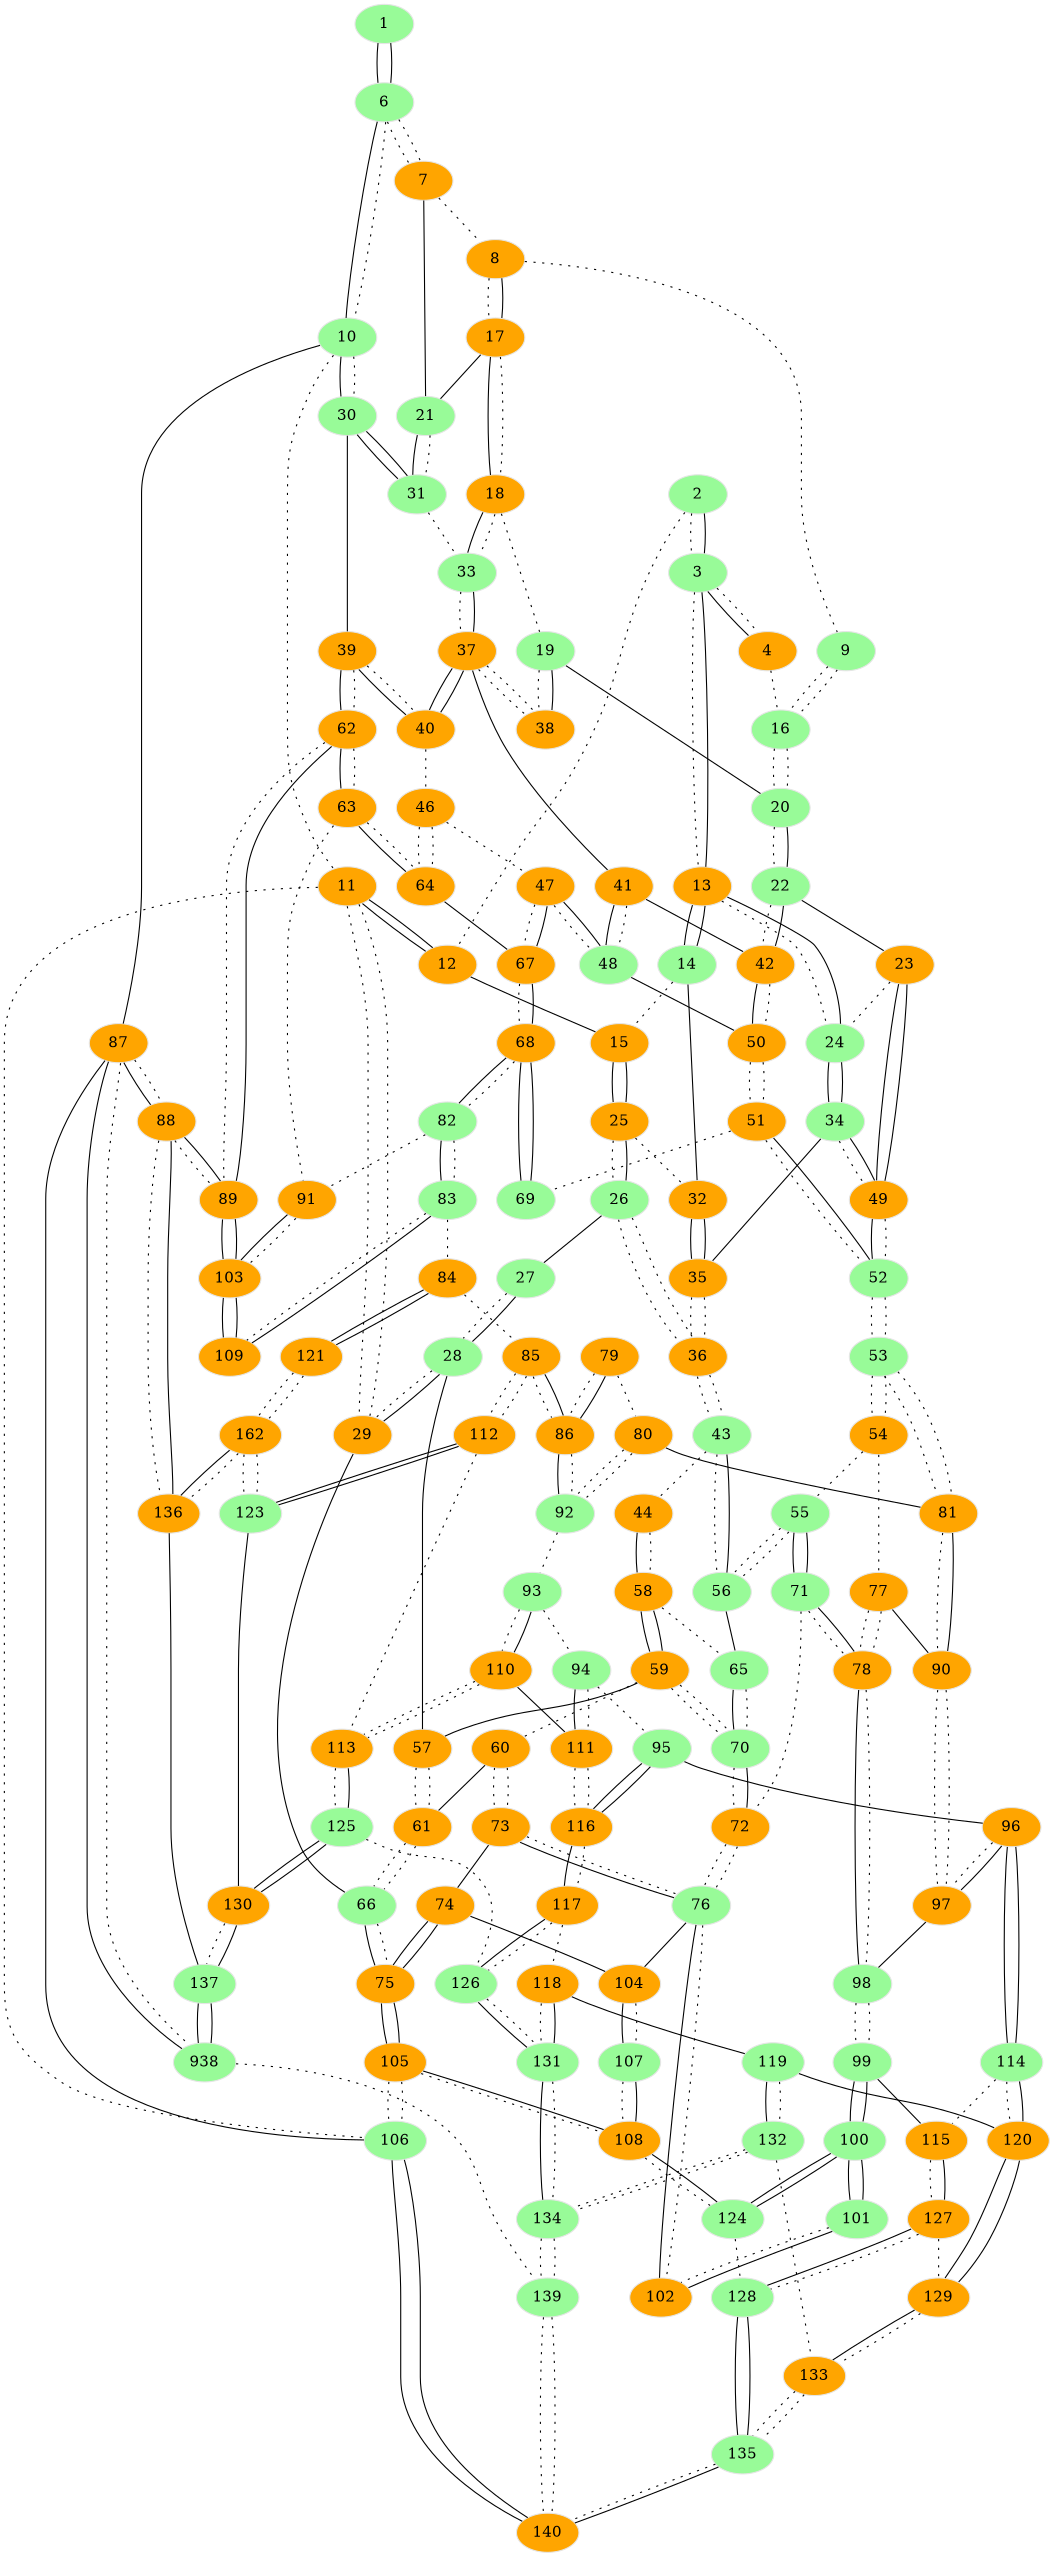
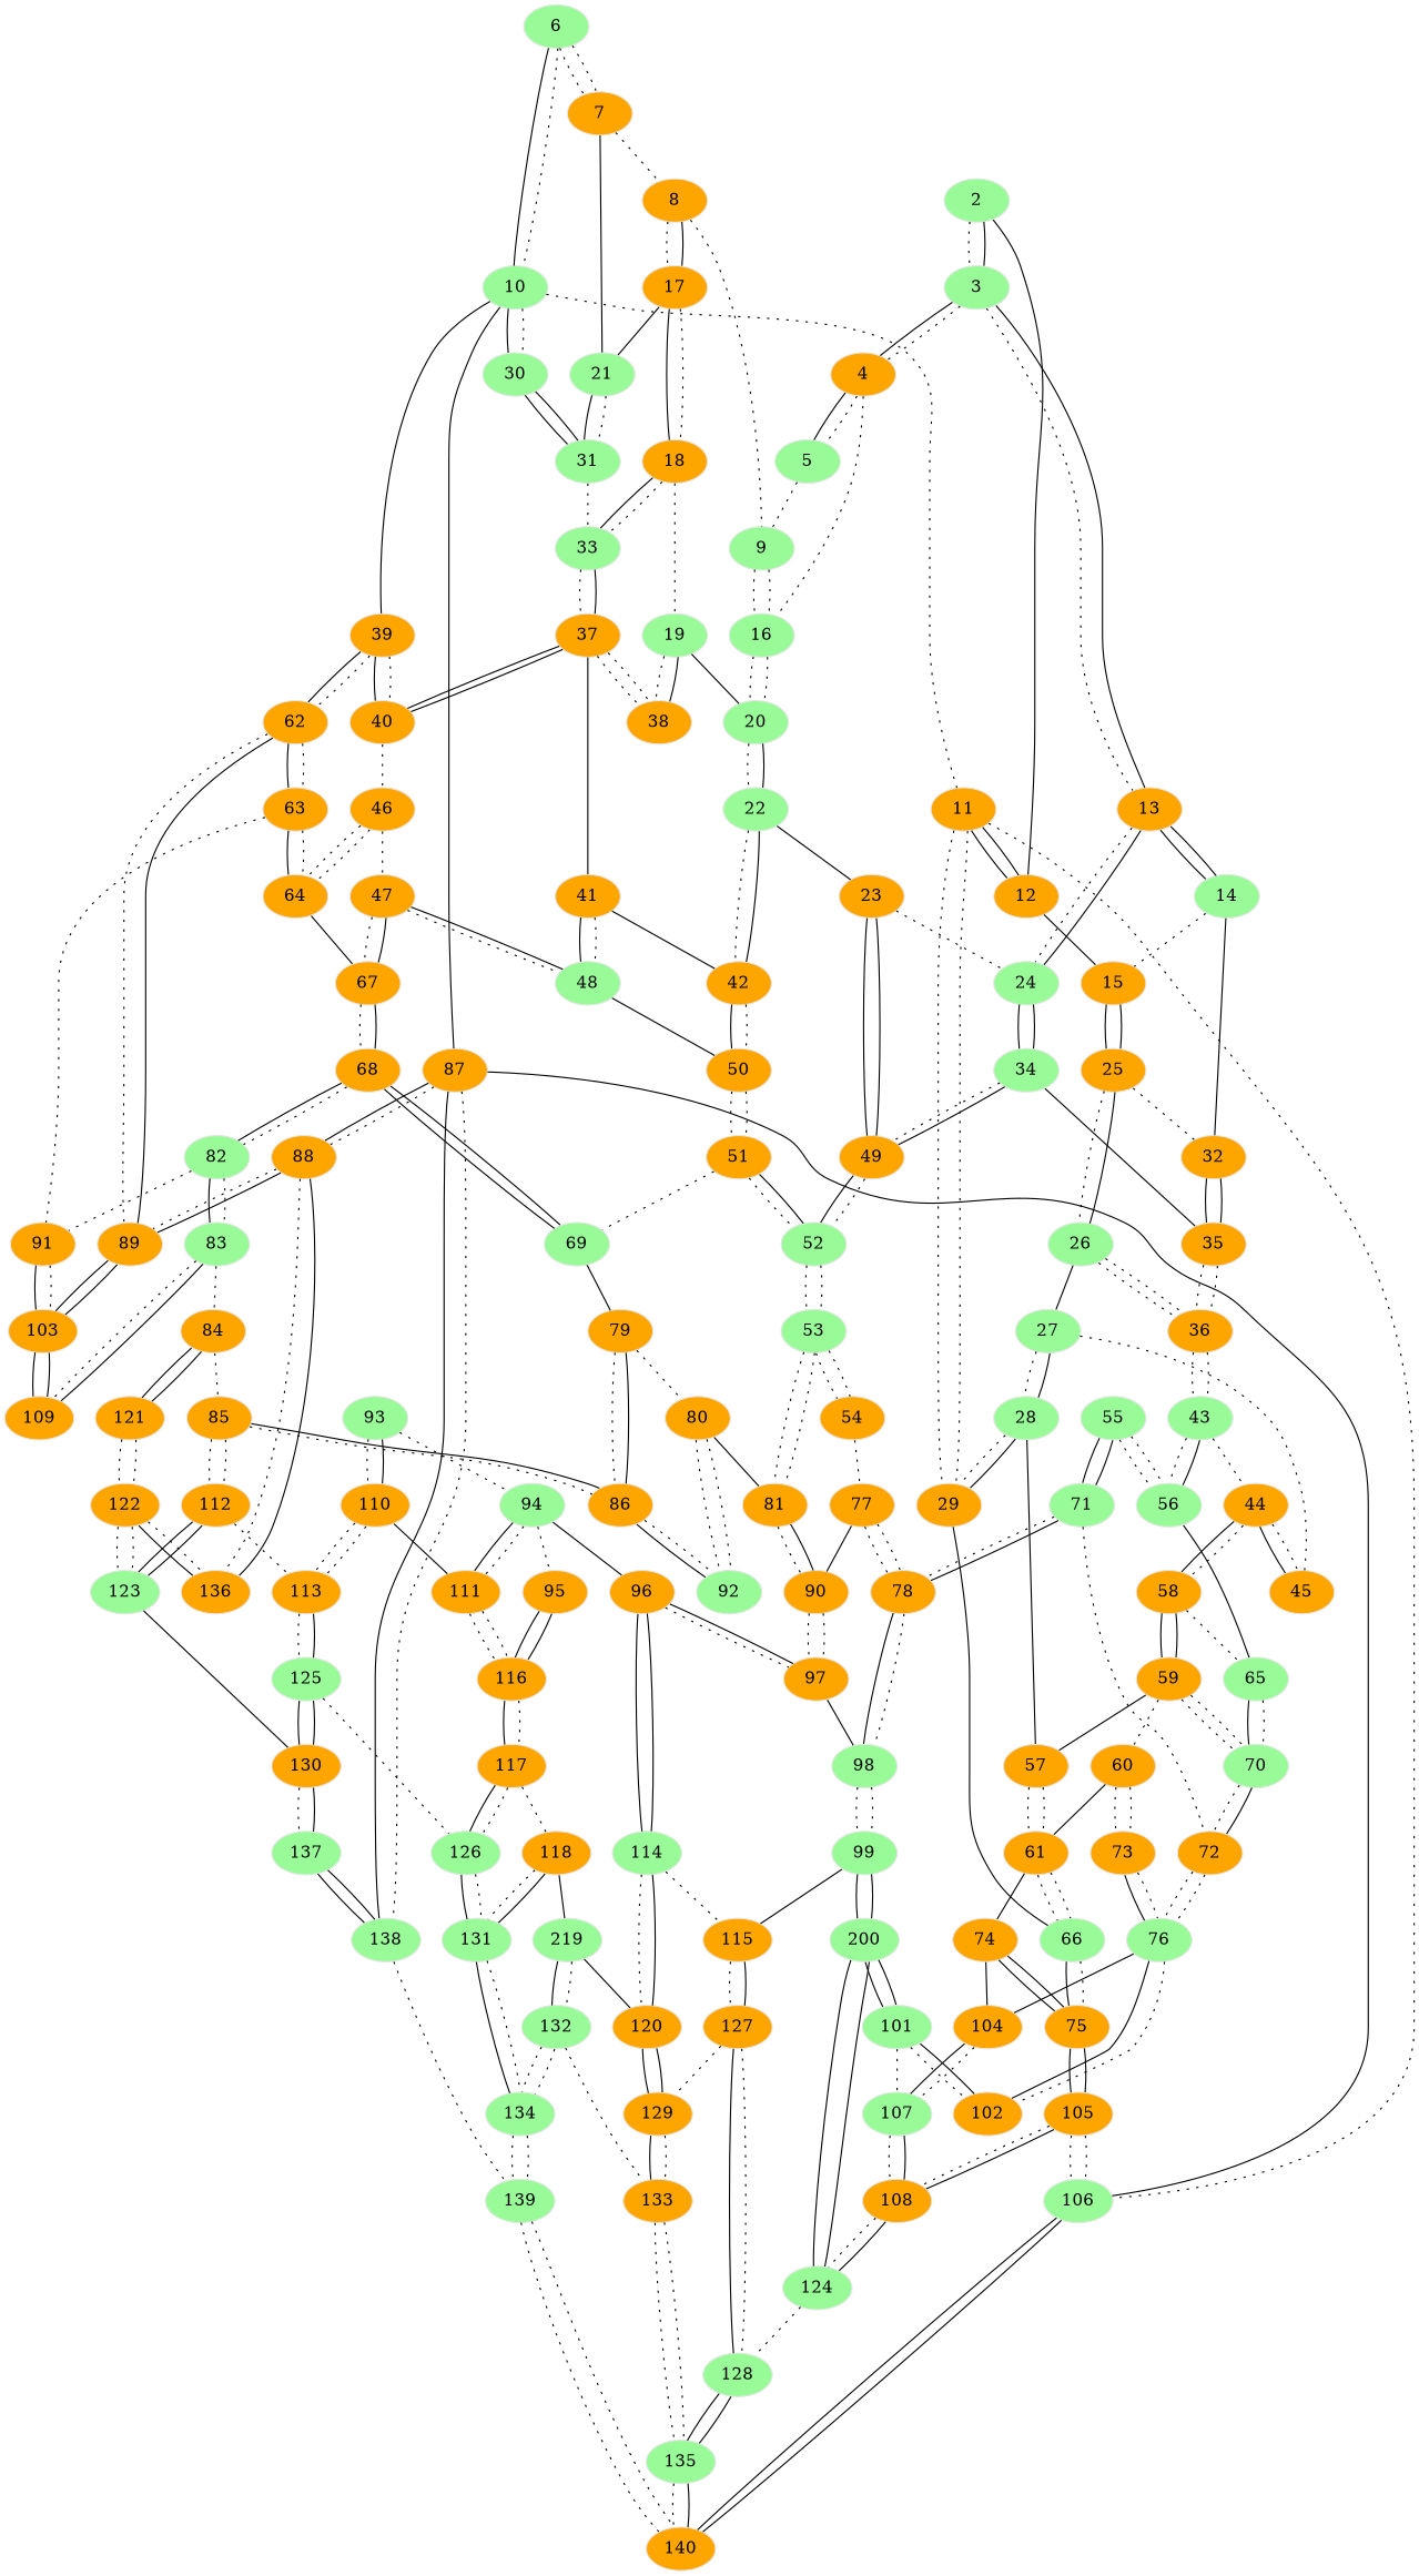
  graph {
    node [color=gray90 fillcolor=orange style=filled]
    edge [style=dotted]
-   1 [fillcolor=palegreen]
    6 [fillcolor=palegreen]
    2 [fillcolor=palegreen]
    3 [fillcolor=palegreen]
    12
    7
    10 [fillcolor=palegreen]
    4
    13
    15
+   5 [fillcolor=palegreen]
    16 [fillcolor=palegreen]
    14 [fillcolor=palegreen]
    24 [fillcolor=palegreen]
    9 [fillcolor=palegreen]
    20 [fillcolor=palegreen]
    8
    21 [fillcolor=palegreen]
    11
    30 [fillcolor=palegreen]
    87
    17
    31 [fillcolor=palegreen]
    18
    29
    106 [fillcolor=palegreen]
    39
    88
-   138 [fillcolor=palegreen label=938]
+   138 [fillcolor=palegreen]
    66 [fillcolor=palegreen]
    140
    25
    32
    34 [fillcolor=palegreen]
    35
    26 [fillcolor=palegreen]
    22 [fillcolor=palegreen]
    19 [fillcolor=palegreen]
    33 [fillcolor=palegreen]
    38
    37
    23
    42
    49
    50
    52 [fillcolor=palegreen]
    27 [fillcolor=palegreen]
    36
    28 [fillcolor=palegreen]
+   45
    43 [fillcolor=palegreen]
    57
    61
    75
    40
    62
    41
    44
    56 [fillcolor=palegreen]
    46
    48 [fillcolor=palegreen]
    63
    89
    47
    64
    51
    58
    65 [fillcolor=palegreen]
    59
    67
    68
    53 [fillcolor=palegreen]
    69 [fillcolor=palegreen]
    79
    54
    81
    55 [fillcolor=palegreen]
    77
    90
    71 [fillcolor=palegreen]
    78
    72
    70 [fillcolor=palegreen]
    60
    73
    76 [fillcolor=palegreen]
    74
    91
    103
    105
    82 [fillcolor=palegreen]
    83 [fillcolor=palegreen]
    80
    86
    98 [fillcolor=palegreen]
    104
    102
    107 [fillcolor=palegreen]
    108
    97
    99 [fillcolor=palegreen]
    92 [fillcolor=palegreen]
    93 [fillcolor=palegreen]
    84
    109
    85
    121
    112
-   122 [label=162]
+   122
    113
    123 [fillcolor=palegreen]
    136
    139 [fillcolor=palegreen]
    137 [fillcolor=palegreen]
    94 [fillcolor=palegreen]
    110
-   95 [fillcolor=palegreen]
+   95
    111
    96
    116
    114 [fillcolor=palegreen]
    117
    115
    120
-   100 [fillcolor=palegreen]
+   100 [fillcolor=palegreen label=200]
    101 [fillcolor=palegreen]
    124 [fillcolor=palegreen]
    127
    128 [fillcolor=palegreen]
    125 [fillcolor=palegreen]
    130
    126 [fillcolor=palegreen]
    129
    118
-   119 [fillcolor=palegreen]
+   119 [fillcolor=palegreen label=219]
    131 [fillcolor=palegreen]
    132 [fillcolor=palegreen]
    134 [fillcolor=palegreen]
    133
    135 [fillcolor=palegreen]
-   1 -- 6 [style=solid]
-   1 -- 6 [style=solid]
    6 -- 7
    6 -- 7
    6 -- 10 [style=solid]
    6 -- 10
    2 -- 3
    2 -- 3 [style=solid]
-   2 -- 12
+   2 -- 12 [style=solid]
    3 -- 4 [style=solid]
    3 -- 4
    3 -- 13
    3 -- 13 [style=solid]
    12 -- 15 [style=solid]
    7 -- 8
    7 -- 21 [style=solid]
    10 -- 11
    10 -- 30 [style=solid]
    10 -- 30
    10 -- 87 [style=solid]
+   4 -- 5 [style=solid]
+   4 -- 5
    4 -- 16
    13 -- 14 [style=solid]
    13 -- 14 [style=solid]
    13 -- 24
    13 -- 24 [style=solid]
    15 -- 25 [style=solid]
    15 -- 25 [style=solid]
+   5 -- 9
    16 -- 20
    16 -- 20
    14 -- 15
    14 -- 32 [style=solid]
    24 -- 34 [style=solid]
    24 -- 34 [style=solid]
    9 -- 16
    9 -- 16
    20 -- 22
    20 -- 22 [style=solid]
    8 -- 9
    8 -- 17
    8 -- 17 [style=solid]
    21 -- 31 [style=solid]
    21 -- 31
    11 -- 12 [style=solid]
    11 -- 12 [style=solid]
    11 -- 29
    11 -- 29
    11 -- 106
    30 -- 31 [style=solid]
    30 -- 31 [style=solid]
-   30 -- 39 [style=solid]
+   10 -- 39 [style=solid]
    87 -- 106 [style=solid]
    87 -- 88 [style=solid]
    87 -- 88
    87 -- 138 [style=solid]
    87 -- 138
    17 -- 21 [style=solid]
    17 -- 18 [style=solid]
    17 -- 18
    31 -- 33
    18 -- 19
    18 -- 33 [style=solid]
    18 -- 33
    29 -- 66 [style=solid]
    106 -- 140 [style=solid]
    106 -- 140 [style=solid]
    39 -- 40 [style=solid]
    39 -- 40
    39 -- 62 [style=solid]
    39 -- 62
    88 -- 89
    88 -- 89 [style=solid]
    88 -- 136
    88 -- 136 [style=solid]
    138 -- 139
    66 -- 75 [style=solid]
    66 -- 75
    25 -- 32
    25 -- 26
    25 -- 26 [style=solid]
    32 -- 35 [style=solid]
    32 -- 35 [style=solid]
    34 -- 35 [style=solid]
    34 -- 49
    34 -- 49 [style=solid]
    35 -- 36
    35 -- 36
    26 -- 27 [style=solid]
    26 -- 36
    26 -- 36
    22 -- 23 [style=solid]
    22 -- 42
    22 -- 42 [style=solid]
    19 -- 20 [style=solid]
    19 -- 38
    19 -- 38 [style=solid]
    33 -- 37
    33 -- 37 [style=solid]
    37 -- 38
    37 -- 38
    37 -- 40 [style=solid]
    37 -- 40 [style=solid]
    37 -- 41 [style=solid]
    23 -- 24
    23 -- 49 [style=solid]
    23 -- 49 [style=solid]
    42 -- 50 [style=solid]
    42 -- 50
    49 -- 52 [style=solid]
    49 -- 52
    50 -- 51
    50 -- 51
    52 -- 53
    52 -- 53
    27 -- 28
    27 -- 28 [style=solid]
+   27 -- 45
    36 -- 43
    36 -- 43
    28 -- 29
    28 -- 29 [style=solid]
    28 -- 57 [style=solid]
    43 -- 44
    43 -- 56
    43 -- 56 [style=solid]
    57 -- 61
    57 -- 61
    61 -- 66
    61 -- 66
    75 -- 105 [style=solid]
    75 -- 105 [style=solid]
    40 -- 46
    62 -- 63 [style=solid]
    62 -- 63
    62 -- 89
    62 -- 89 [style=solid]
    41 -- 42 [style=solid]
    41 -- 48 [style=solid]
    41 -- 48
+   44 -- 45 [style=solid]
+   44 -- 45
    44 -- 58 [style=solid]
    44 -- 58
    56 -- 65 [style=solid]
    46 -- 47
    46 -- 64
    46 -- 64
    48 -- 50 [style=solid]
    63 -- 64 [style=solid]
    63 -- 64
    63 -- 91
    89 -- 103 [style=solid]
    89 -- 103 [style=solid]
    47 -- 48
    47 -- 48 [style=solid]
    47 -- 67
    47 -- 67 [style=solid]
    64 -- 67 [style=solid]
    51 -- 52
    51 -- 52 [style=solid]
    51 -- 69
    58 -- 65
    58 -- 59 [style=solid]
    58 -- 59 [style=solid]
    65 -- 70 [style=solid]
    65 -- 70
    59 -- 57 [style=solid]
    59 -- 70
    59 -- 70
    59 -- 60
    67 -- 68
    67 -- 68 [style=solid]
    68 -- 69 [style=solid]
    68 -- 69 [style=solid]
    68 -- 82 [style=solid]
    68 -- 82
    53 -- 54
    53 -- 54
    53 -- 81
    53 -- 81
+   69 -- 79 [style=solid]
    79 -- 80
    79 -- 86
    79 -- 86 [style=solid]
-   54 -- 55
    54 -- 77
    81 -- 90
    81 -- 90 [style=solid]
    55 -- 56
    55 -- 56
    55 -- 71 [style=solid]
    55 -- 71 [style=solid]
    77 -- 90 [style=solid]
    77 -- 78
    77 -- 78
    90 -- 97
    90 -- 97
    71 -- 78
    71 -- 78 [style=solid]
    71 -- 72
    78 -- 98 [style=solid]
    78 -- 98
    72 -- 76
    72 -- 76
    70 -- 72
    70 -- 72 [style=solid]
    60 -- 61 [style=solid]
    60 -- 73
    60 -- 73
    73 -- 76 [style=solid]
    73 -- 76
-   73 -- 74 [style=solid]
+   61 -- 74 [style=solid]
    76 -- 104 [style=solid]
    76 -- 102 [style=solid]
    76 -- 102
    74 -- 75 [style=solid]
    74 -- 75 [style=solid]
    74 -- 104 [style=solid]
    91 -- 103 [style=solid]
    91 -- 103
    103 -- 109 [style=solid]
    103 -- 109 [style=solid]
    105 -- 106
    105 -- 106
    105 -- 108
    105 -- 108 [style=solid]
    82 -- 91
    82 -- 83 [style=solid]
    82 -- 83
    83 -- 84
    83 -- 109
    83 -- 109 [style=solid]
    80 -- 81 [style=solid]
    80 -- 92
    80 -- 92
    86 -- 92 [style=solid]
    86 -- 92
    98 -- 99
    98 -- 99
    104 -- 107 [style=solid]
    104 -- 107
    107 -- 108
    107 -- 108 [style=solid]
    108 -- 124
    108 -- 124 [style=solid]
    97 -- 98 [style=solid]
    99 -- 115 [style=solid]
    99 -- 100 [style=solid]
    99 -- 100 [style=solid]
-   92 -- 93
    93 -- 94
    93 -- 110
    93 -- 110 [style=solid]
    84 -- 85
    84 -- 121 [style=solid]
    84 -- 121 [style=solid]
    85 -- 86
    85 -- 86 [style=solid]
    85 -- 112
    85 -- 112
    121 -- 122
    121 -- 122
    112 -- 113
    112 -- 123 [style=solid]
    112 -- 123 [style=solid]
    122 -- 123
    122 -- 123
    122 -- 136 [style=solid]
    122 -- 136
    113 -- 125
    113 -- 125 [style=solid]
    123 -- 130 [style=solid]
-   136 -- 137 [style=solid]
    139 -- 140
    139 -- 140
    137 -- 138 [style=solid]
    137 -- 138 [style=solid]
    94 -- 95
    94 -- 111 [style=solid]
    94 -- 111
    110 -- 113
    110 -- 113
    110 -- 111 [style=solid]
-   95 -- 96 [style=solid]
+   94 -- 96 [style=solid]
    95 -- 116 [style=solid]
    95 -- 116 [style=solid]
    111 -- 116
    111 -- 116
    96 -- 97
    96 -- 97 [style=solid]
    96 -- 114 [style=solid]
    96 -- 114 [style=solid]
    116 -- 117 [style=solid]
    116 -- 117
    114 -- 115
    114 -- 120
    114 -- 120 [style=solid]
    117 -- 126 [style=solid]
    117 -- 126
    117 -- 118
    115 -- 127
    115 -- 127 [style=solid]
    120 -- 129 [style=solid]
    120 -- 129 [style=solid]
    100 -- 101 [style=solid]
    100 -- 101 [style=solid]
    100 -- 124 [style=solid]
    100 -- 124 [style=solid]
    101 -- 102
    101 -- 102 [style=solid]
+   101 -- 107
    124 -- 128
    127 -- 128 [style=solid]
    127 -- 128
    127 -- 129
    128 -- 135 [style=solid]
    128 -- 135 [style=solid]
    125 -- 130 [style=solid]
    125 -- 130 [style=solid]
    125 -- 126
    130 -- 137
    130 -- 137 [style=solid]
    126 -- 131 [style=solid]
    126 -- 131
    129 -- 133 [style=solid]
    129 -- 133
    118 -- 119 [style=solid]
    118 -- 131
    118 -- 131 [style=solid]
    119 -- 120 [style=solid]
    119 -- 132 [style=solid]
    119 -- 132
    131 -- 134 [style=solid]
    131 -- 134
    132 -- 134
    132 -- 134
    132 -- 133
    134 -- 139
    134 -- 139
    133 -- 135
    133 -- 135
    135 -- 140
    135 -- 140 [style=solid]
  }
